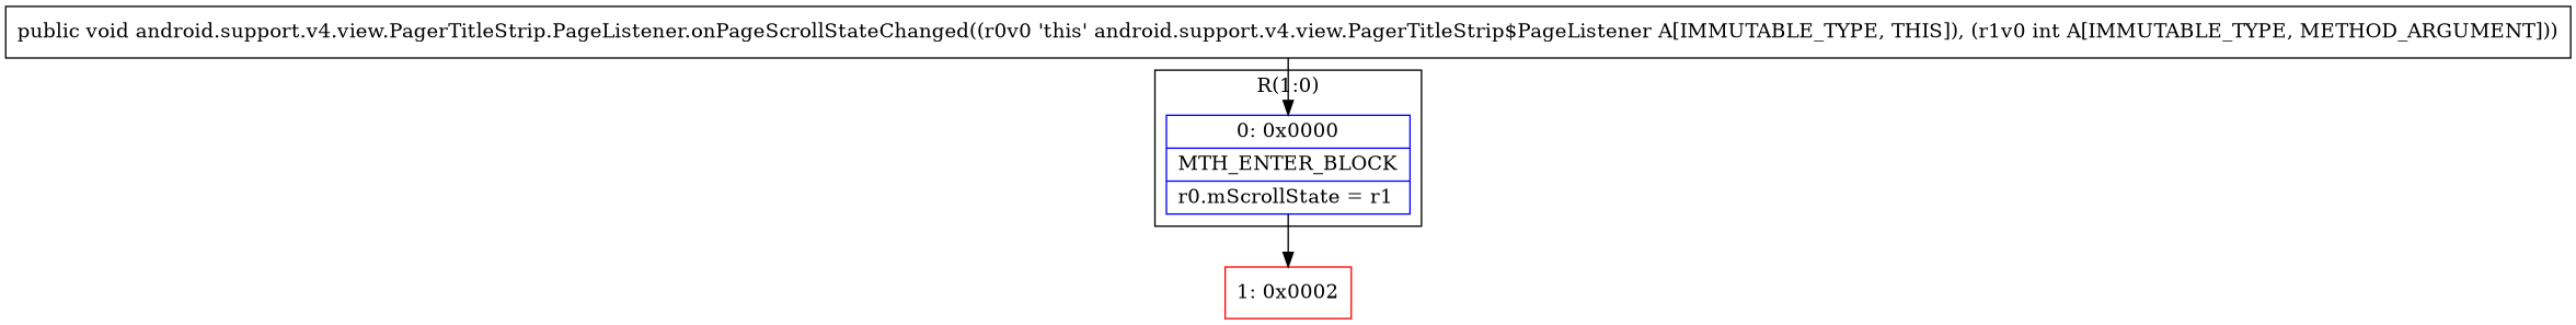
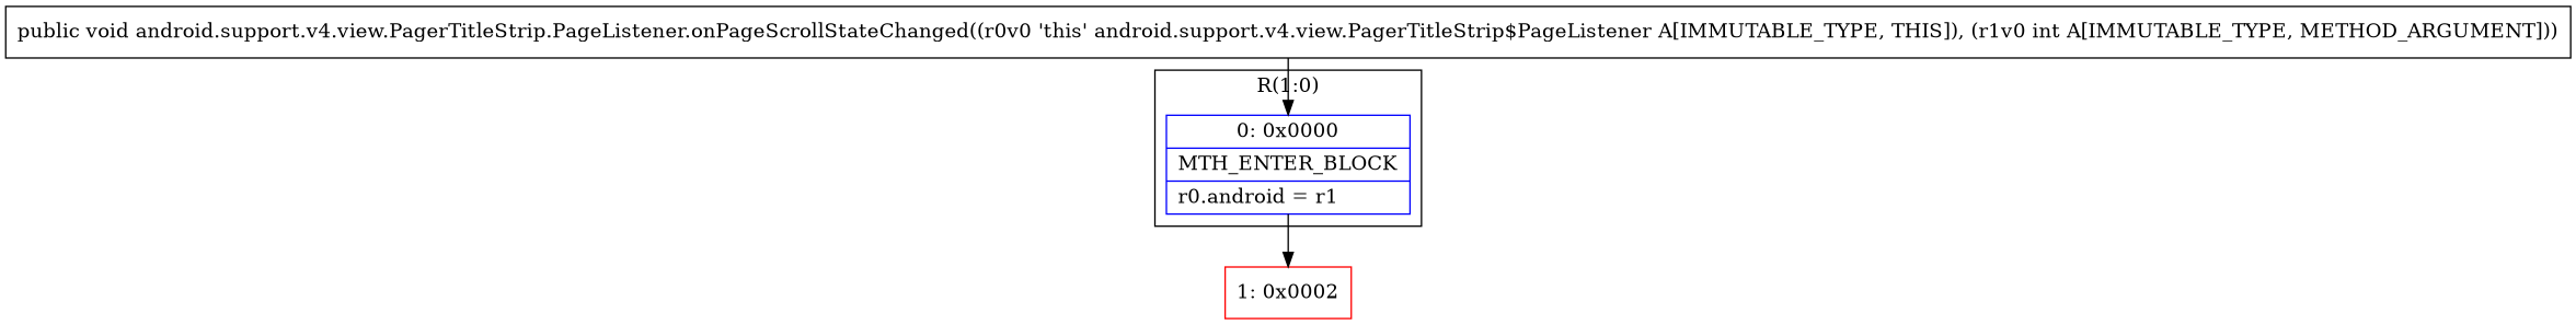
  digraph {
    node [shape=record]
-   n1 [color=blue label="{0\:\ 0x0000|MTH_ENTER_BLOCK\l|r0.mScrollState = r1\l}"]
+   n1 [color=blue label="{0\:\ 0x0000|MTH_ENTER_BLOCK\l|r0.android = r1\l}"]
    n2 [color=red label="{1\:\ 0x0002}"]
    n3 [label="{public void android.support.v4.view.PagerTitleStrip.PageListener.onPageScrollStateChanged((r0v0 'this' android.support.v4.view.PagerTitleStrip$PageListener A[IMMUTABLE_TYPE, THIS]), (r1v0 int A[IMMUTABLE_TYPE, METHOD_ARGUMENT])) }"]
    subgraph cluster_1 {
      label="R(1:0)"
      n1
    }
    n1 -> n2
    n3 -> n1
  }
